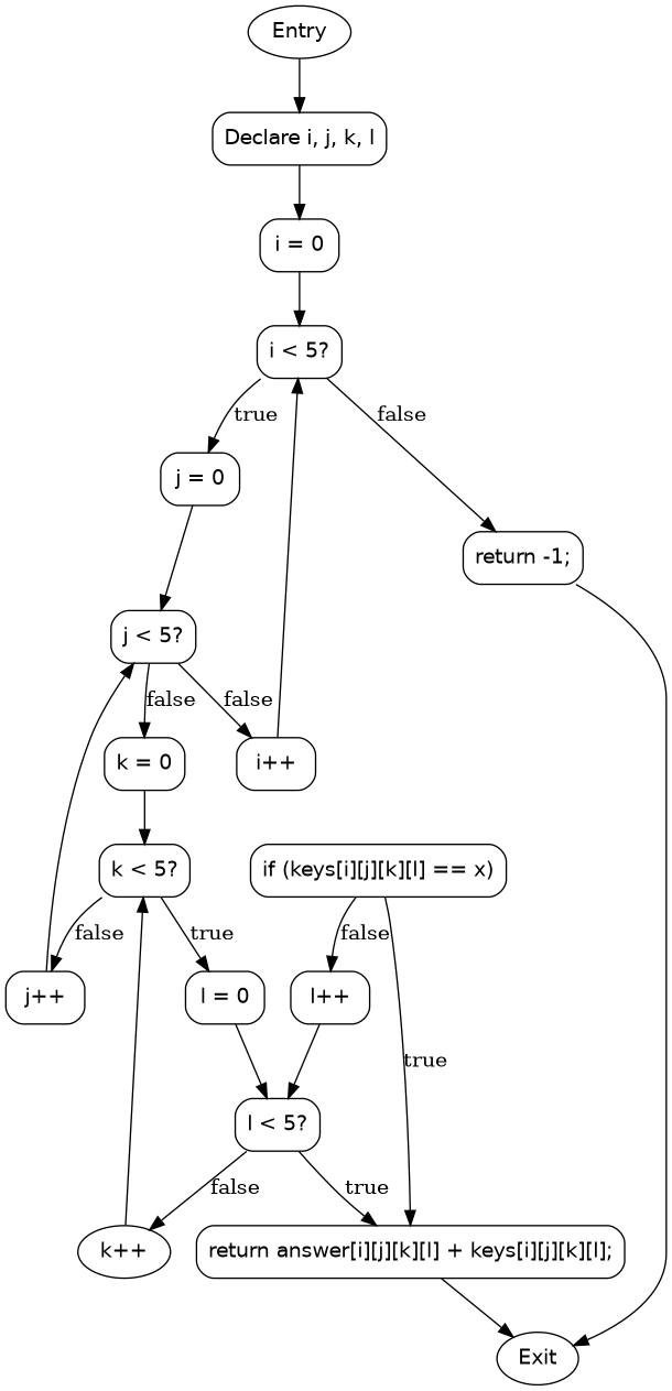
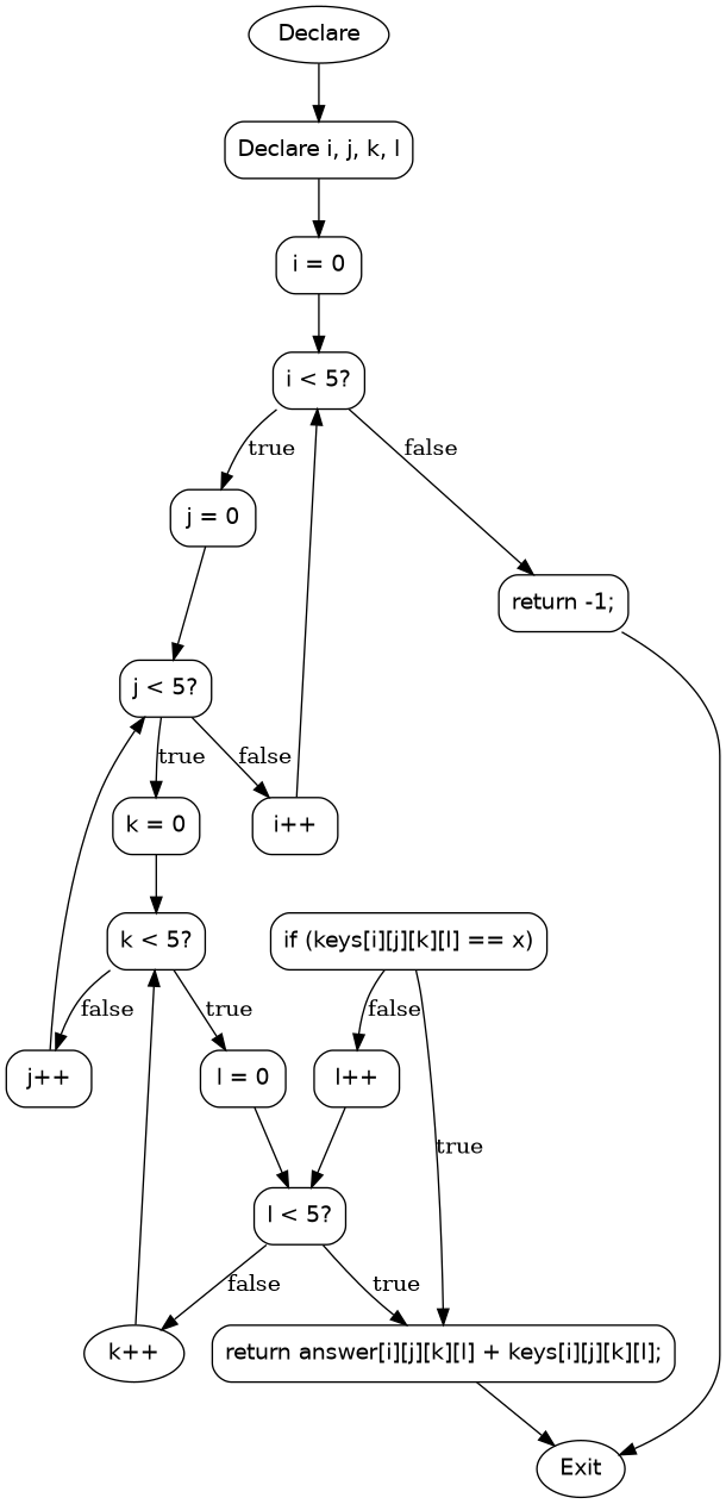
  digraph {
    node [fontname=Helvetica shape=box style=rounded]
-   n1 [label=Entry shape=ellipse]
+   n1 [label=Declare shape=ellipse]
    n2 [label="Declare i, j, k, l"]
    n3 [label="i = 0"]
    n4 [label=Exit shape=ellipse]
    n5 [label="i < 5?"]
    n6 [label="j = 0"]
    n7 [label="return -1;"]
    n8 [label="j < 5?"]
    n9 [label="k = 0"]
    n10 [label="i++"]
    n11 [label="k < 5?"]
    n12 [label="l = 0"]
    n13 [label="j++"]
    n14 [label="l < 5?"]
    n15 [label="k++" shape=ellipse]
    n16 [label="return answer[i][j][k][l] + keys[i][j][k][l];"]
    n17 [label="if (keys[i][j][k][l] == x)"]
    n18 [label="l++"]
    n1 -> n2
    n2 -> n3
    n3 -> n5
    n5 -> n6 [label=true]
    n5 -> n7 [label=false]
    n6 -> n8
    n7 -> n4
-   n8 -> n9 [label=false]
+   n8 -> n9 [label=true]
    n8 -> n10 [label=false]
    n9 -> n11
    n10 -> n5
    n11 -> n12 [label=true]
    n11 -> n13 [label=false]
    n12 -> n14
    n13 -> n8
    n14 -> n15 [label=false]
    n14 -> n16 [label=true]
    n15 -> n11
    n16 -> n4
    n17 -> n16 [label=true]
    n17 -> n18 [label=false]
    n18 -> n14
  }
